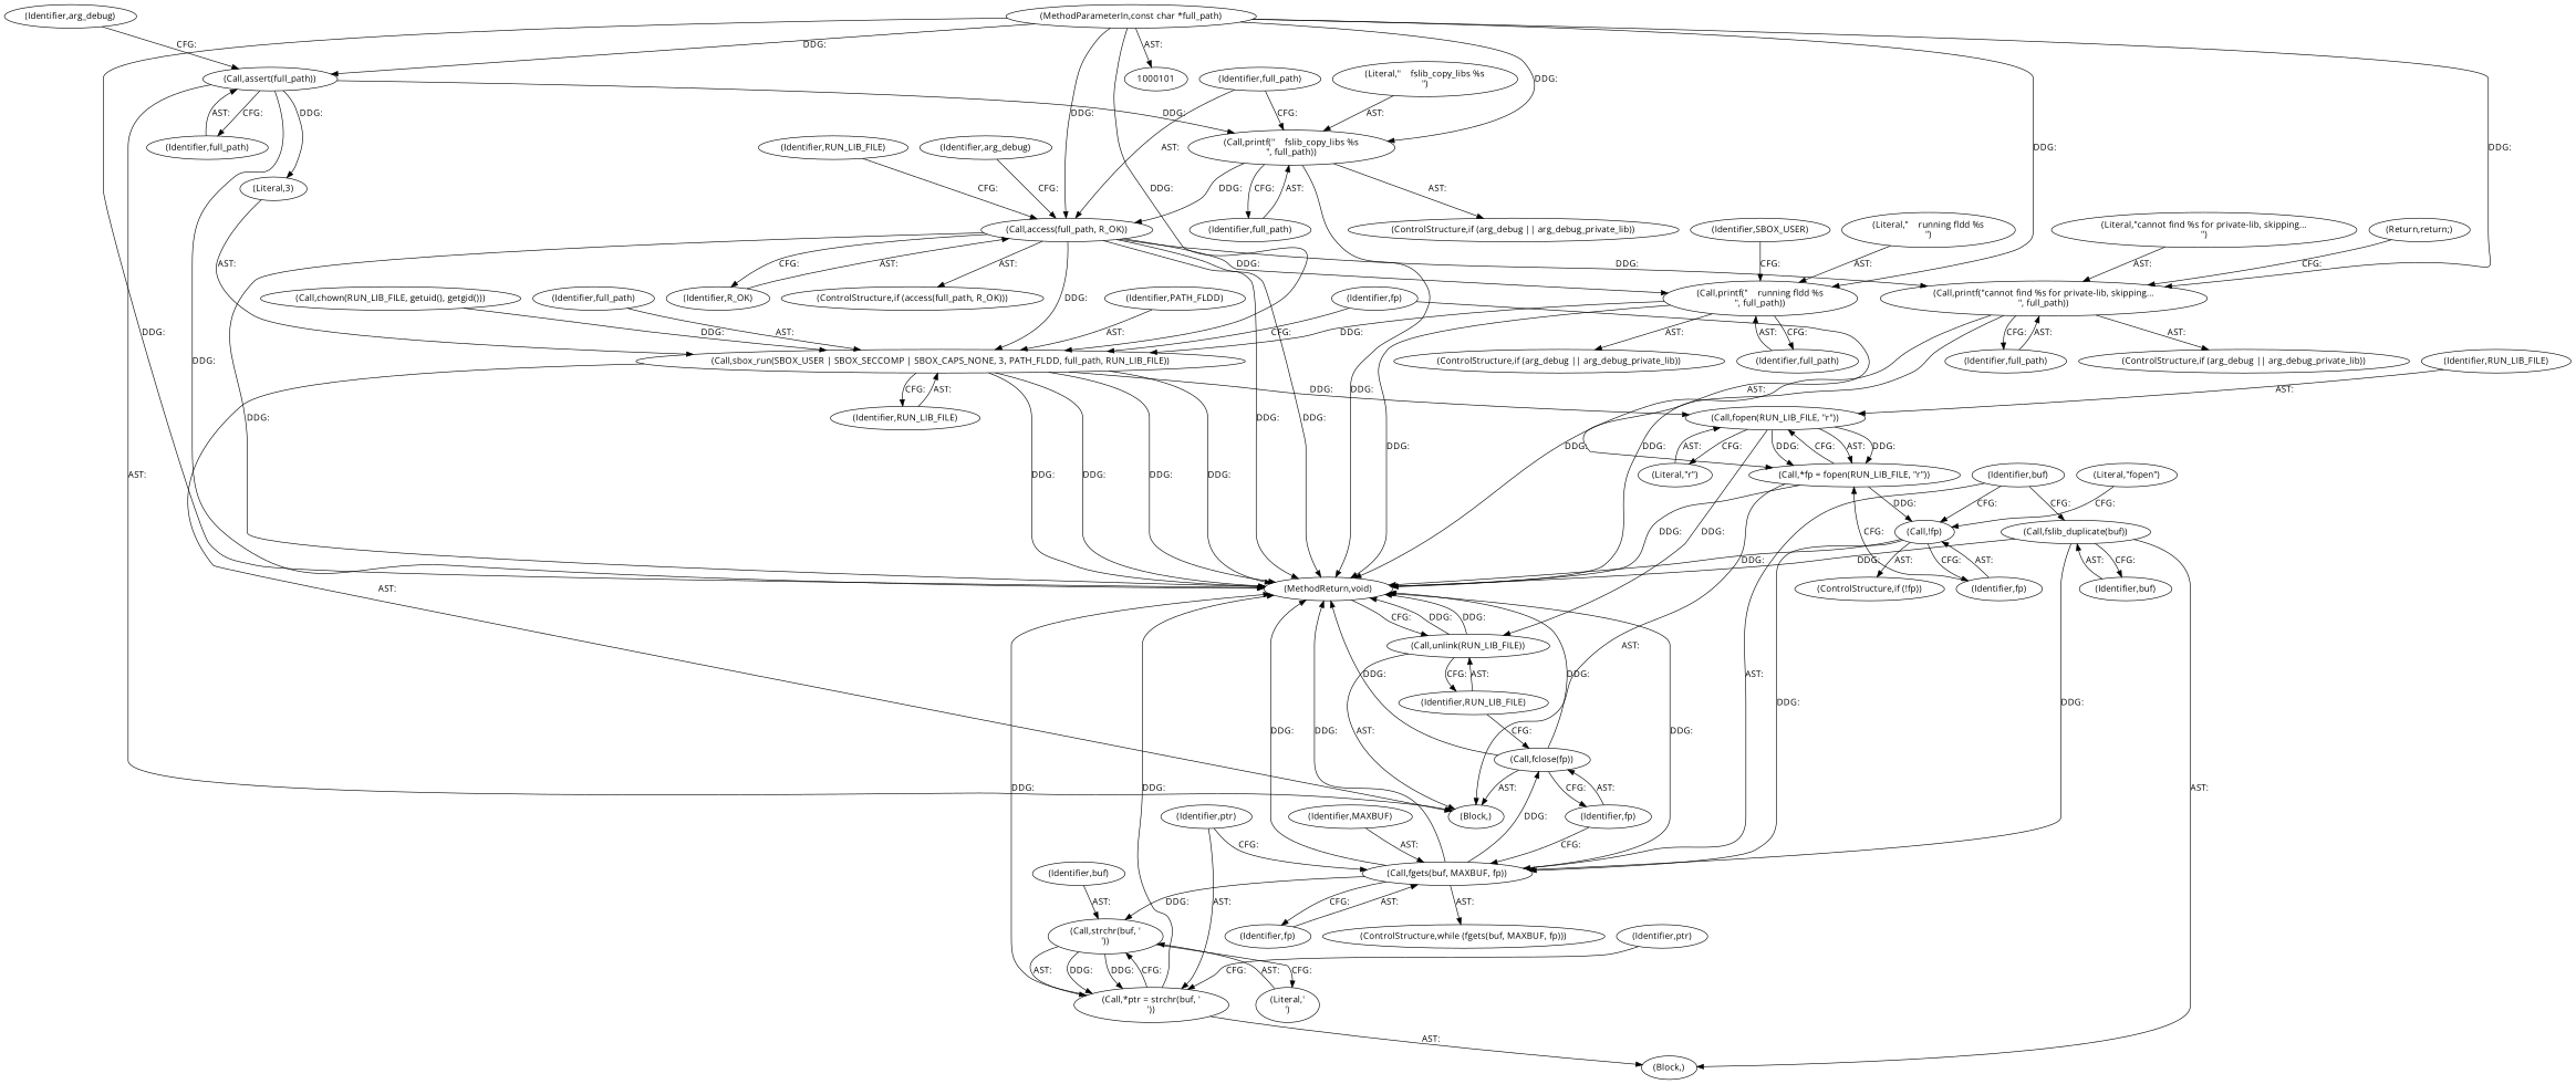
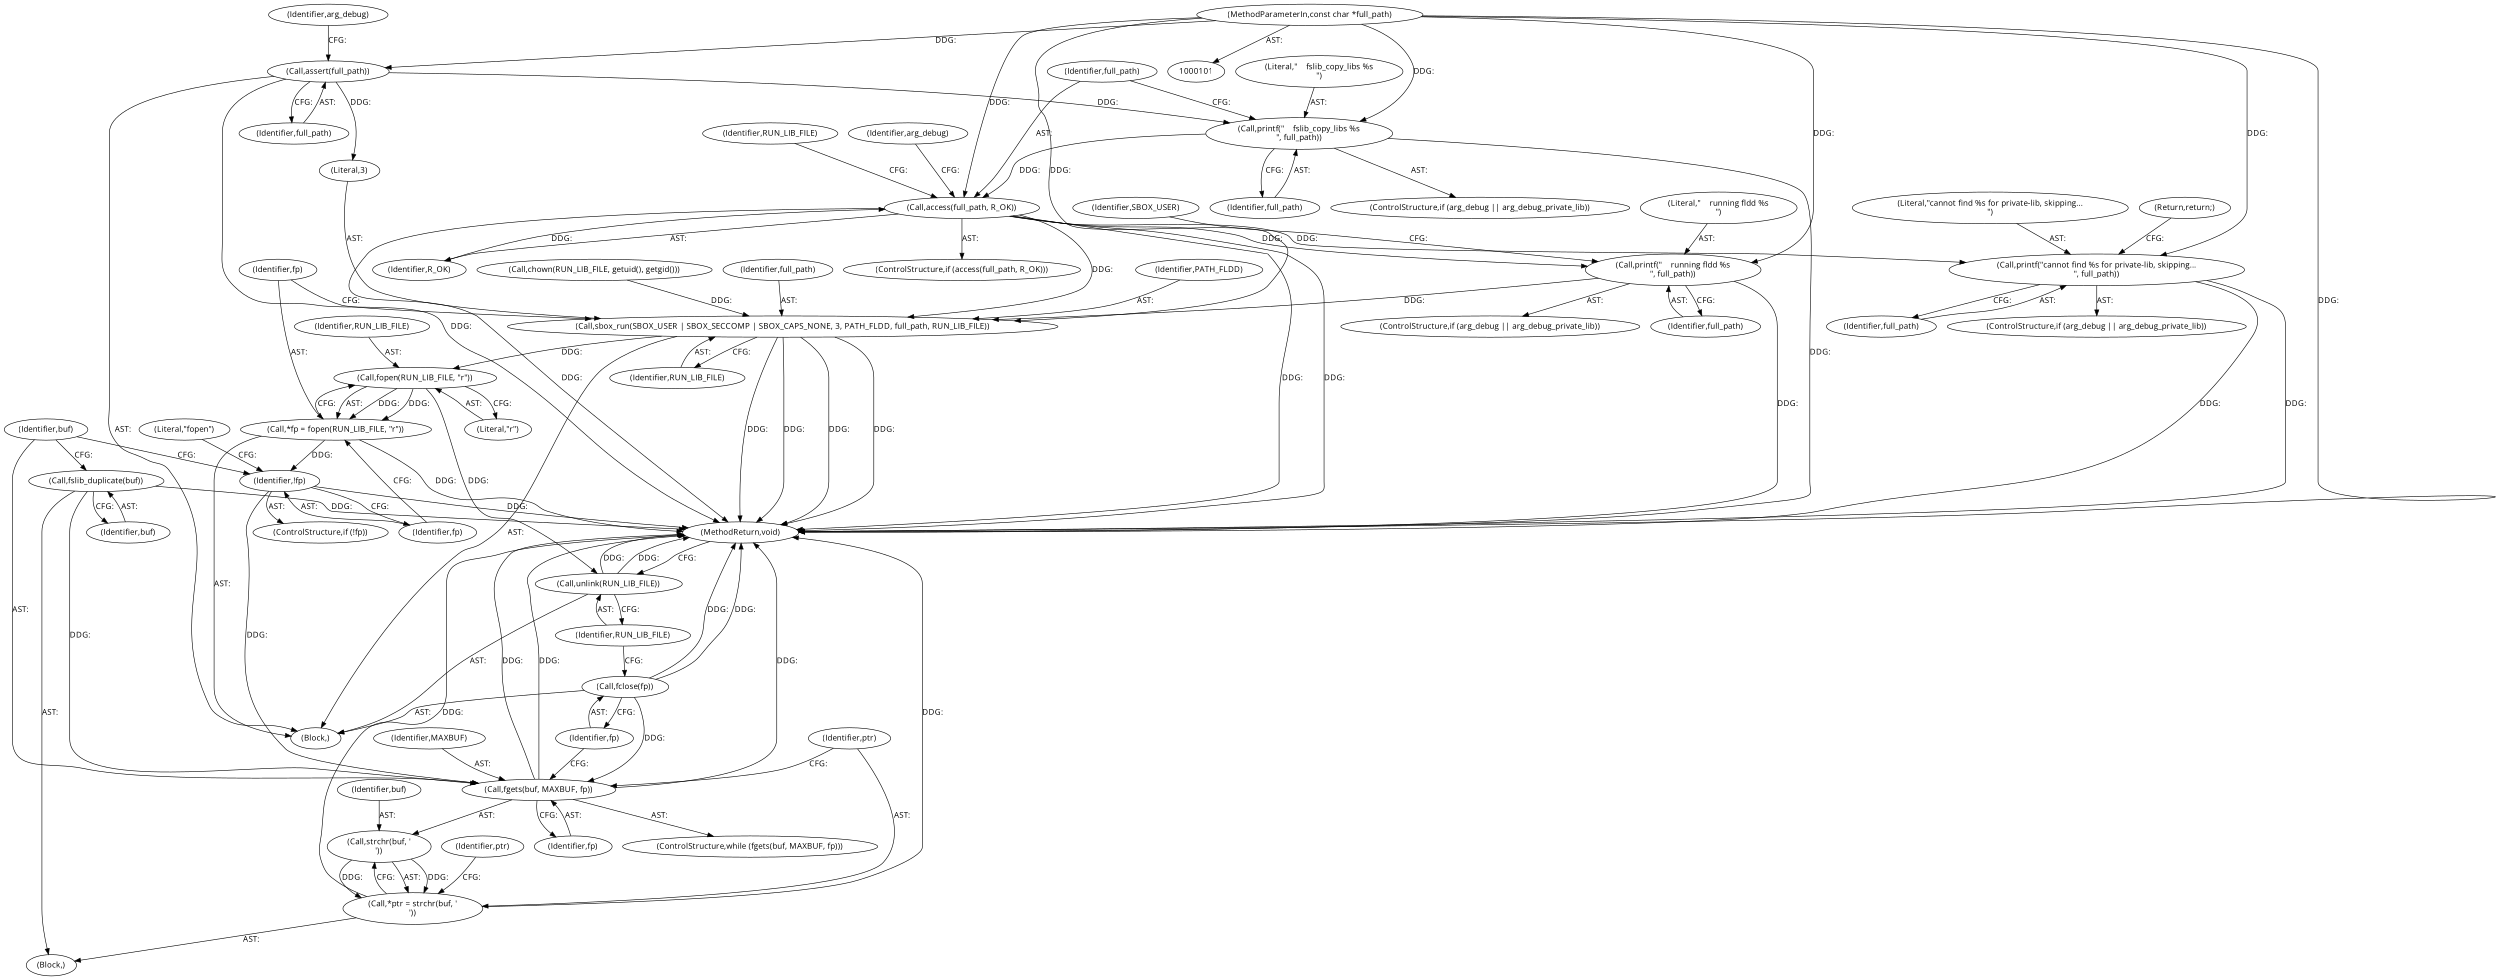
  digraph {
    fontname="Open Sans"
    node [fontname="Open Sans"]
    edge [fontname="Open Sans"]
    n1 [label="(Call,access(full_path, R_OK))"]
    n2 [label="(Call,printf(\"cannot find %s for private-lib, skipping...\n\", full_path))"]
    n3 [label="(Call,printf(\"    running fldd %s\n\", full_path))"]
    n4 [label="(Call,sbox_run(SBOX_USER | SBOX_SECCOMP | SBOX_CAPS_NONE, 3, PATH_FLDD, full_path, RUN_LIB_FILE))"]
    n5 [label="(Identifier,R_OK)"]
    n6 [label="(ControlStructure,if (access(full_path, R_OK)))"]
    n7 [label="(MethodReturn,void)"]
    n8 [label="(Identifier,full_path)"]
    n9 [label="(ControlStructure,if (arg_debug || arg_debug_private_lib))"]
    n10 [label="(Identifier,full_path)"]
    n11 [label="(ControlStructure,if (arg_debug || arg_debug_private_lib))"]
    n12 [label="(Block,)"]
    n13 [label="(Call,fopen(RUN_LIB_FILE, \"r\"))"]
    n14 [label="(Identifier,RUN_LIB_FILE)"]
    n15 [label="(Call,unlink(RUN_LIB_FILE))"]
    n16 [label="(Call,assert(full_path))"]
    n17 [label="(Call,printf(\"    fslib_copy_libs %s\n\", full_path))"]
    n18 [label="(Identifier,full_path)"]
    n19 [label="(Literal,3)"]
    n20 [label="(Identifier,full_path)"]
    n21 [label="(ControlStructure,if (arg_debug || arg_debug_private_lib))"]
    n22 [label="(MethodParameterIn,const char *full_path)"]
    1000101
    n24 [label="(Call,*fp = fopen(RUN_LIB_FILE, \"r\"))"]
    n25 [label="(Literal,\"r\")"]
-   n26 [label="(Call,!fp)"]
+   n26 [label="(Identifier,!fp)"]
    n27 [label="(Identifier,RUN_LIB_FILE)"]
    n28 [label="(Call,fgets(buf, MAXBUF, fp))"]
    n29 [label="(ControlStructure,if (!fp))"]
    n30 [label="(Identifier,fp)"]
    n31 [label="(Call,strchr(buf, '\n'))"]
    n32 [label="(Call,fclose(fp))"]
    n33 [label="(Identifier,fp)"]
    n34 [label="(ControlStructure,while (fgets(buf, MAXBUF, fp)))"]
    n35 [label="(Call,*ptr = strchr(buf, '\n'))"]
-   n36 [label="(Literal,'\n')"]
    n37 [label="(Identifier,fp)"]
    n38 [label="(Block,)"]
    n39 [label="(Call,fslib_duplicate(buf))"]
    n40 [label="(Identifier,buf)"]
    n41 [label="(Identifier,fp)"]
    n42 [label="(Literal,\"cannot find %s for private-lib, skipping...\n\")"]
    n43 [label="(Identifier,ptr)"]
    n44 [label="(Identifier,RUN_LIB_FILE)"]
    n45 [label="(Identifier,MAXBUF)"]
    n46 [label="(Identifier,RUN_LIB_FILE)"]
    n47 [label="(Return,return;)"]
    n48 [label="(Identifier,buf)"]
    n49 [label="(Identifier,PATH_FLDD)"]
    n50 [label="(Identifier,full_path)"]
    n51 [label="(Literal,\"    fslib_copy_libs %s\n\")"]
    n52 [label="(Identifier,arg_debug)"]
    n53 [label="(Literal,\"fopen\")"]
    n54 [label="(Identifier,arg_debug)"]
    n55 [label="(Literal,\"    running fldd %s\n\")"]
    n56 [label="(Identifier,SBOX_USER)"]
    n57 [label="(Identifier,buf)"]
    n58 [label="(Call,chown(RUN_LIB_FILE, getuid(), getgid()))"]
    n59 [label="(Identifier,full_path)"]
    n60 [label="(Identifier,ptr)"]
    n1 -> n2 [label="DDG: "]
    n1 -> n3 [label="DDG: "]
    n1 -> n4 [label="DDG: "]
-   n1 -> n5 [label="CFG: "]
+   n1 -> n5 [label="AST: "]
    n1 -> n6 [label="AST: "]
    n1 -> n7 [label="DDG: "]
    n1 -> n7 [label="DDG: "]
    n1 -> n7 [label="DDG: "]
    n2 -> n7 [label="DDG: "]
    n2 -> n7 [label="DDG: "]
    n2 -> n8 [label="CFG: "]
    n2 -> n9 [label="AST: "]
    n3 -> n4 [label="DDG: "]
    n3 -> n7 [label="DDG: "]
    n3 -> n10 [label="CFG: "]
    n3 -> n11 [label="AST: "]
    n4 -> n7 [label="DDG: "]
    n4 -> n7 [label="DDG: "]
    n4 -> n7 [label="DDG: "]
    n4 -> n7 [label="DDG: "]
    n4 -> n12 [label="AST: "]
    n4 -> n13 [label="DDG: "]
    n4 -> n14 [label="CFG: "]
-   n5 -> n1 [label="AST: "]
+   n5 -> n1 [label="DDG: "]
    n7 -> n15 [label="CFG: "]
    n8 -> n2 [label="AST: "]
    n10 -> n3 [label="AST: "]
    n13 -> n15 [label="DDG: "]
    n13 -> n24 [label="AST: "]
    n13 -> n24 [label="DDG: "]
    n13 -> n24 [label="DDG: "]
    n13 -> n25 [label="CFG: "]
    n14 -> n4 [label="AST: "]
    n15 -> n7 [label="DDG: "]
    n15 -> n7 [label="DDG: "]
    n15 -> n12 [label="AST: "]
    n15 -> n27 [label="CFG: "]
    n16 -> n7 [label="DDG: "]
    n16 -> n12 [label="AST: "]
    n16 -> n17 [label="DDG: "]
    n16 -> n18 [label="CFG: "]
    n16 -> n19 [label="DDG: "]
    n17 -> n1 [label="DDG: "]
    n17 -> n7 [label="DDG: "]
    n17 -> n20 [label="CFG: "]
    n17 -> n21 [label="AST: "]
    n18 -> n16 [label="AST: "]
    n19 -> n4 [label="AST: "]
    n20 -> n17 [label="AST: "]
    n22 -> n1 [label="DDG: "]
    n22 -> n2 [label="DDG: "]
    n22 -> n3 [label="DDG: "]
    n22 -> n4 [label="DDG: "]
    n22 -> n7 [label="DDG: "]
    n22 -> n16 [label="DDG: "]
    n22 -> n17 [label="DDG: "]
    n22 -> 1000101 [label="AST: "]
    n24 -> n7 [label="DDG: "]
    n24 -> n12 [label="AST: "]
    n24 -> n13 [label="CFG: "]
    n24 -> n26 [label="DDG: "]
    n25 -> n13 [label="AST: "]
    n26 -> n7 [label="DDG: "]
    n26 -> n28 [label="DDG: "]
    n26 -> n29 [label="AST: "]
    n26 -> n30 [label="CFG: "]
    n27 -> n15 [label="AST: "]
    n27 -> n32 [label="CFG: "]
    n28 -> n7 [label="DDG: "]
    n28 -> n7 [label="DDG: "]
    n28 -> n7 [label="DDG: "]
-   n28 -> n31 [label="DDG: "]
-   n28 -> n32 [label="DDG: "]
+   n28 -> n31 [label="AST: "]
+   n32 -> n28 [label="DDG: "]
    n28 -> n33 [label="CFG: "]
    n28 -> n34 [label="AST: "]
    n30 -> n24 [label="CFG: "]
    n30 -> n26 [label="AST: "]
    n31 -> n35 [label="AST: "]
    n31 -> n35 [label="DDG: "]
    n31 -> n35 [label="DDG: "]
-   n31 -> n36 [label="CFG: "]
    n32 -> n7 [label="DDG: "]
    n32 -> n7 [label="DDG: "]
    n32 -> n12 [label="AST: "]
    n32 -> n37 [label="CFG: "]
    n33 -> n28 [label="AST: "]
    n35 -> n7 [label="DDG: "]
    n35 -> n7 [label="DDG: "]
    n35 -> n31 [label="CFG: "]
    n35 -> n38 [label="AST: "]
-   n36 -> n31 [label="AST: "]
    n37 -> n28 [label="CFG: "]
    n37 -> n32 [label="AST: "]
    n39 -> n7 [label="DDG: "]
    n39 -> n28 [label="DDG: "]
    n39 -> n38 [label="AST: "]
    n39 -> n40 [label="CFG: "]
    n40 -> n39 [label="AST: "]
    n41 -> n4 [label="CFG: "]
    n41 -> n24 [label="AST: "]
    n42 -> n2 [label="AST: "]
    n43 -> n35 [label="CFG: "]
    n44 -> n1 [label="CFG: "]
    n45 -> n28 [label="AST: "]
    n46 -> n13 [label="AST: "]
    n47 -> n2 [label="CFG: "]
    n48 -> n26 [label="CFG: "]
    n48 -> n28 [label="AST: "]
    n48 -> n39 [label="CFG: "]
    n49 -> n4 [label="AST: "]
    n50 -> n1 [label="AST: "]
    n50 -> n17 [label="CFG: "]
    n51 -> n17 [label="AST: "]
    n52 -> n16 [label="CFG: "]
    n53 -> n26 [label="CFG: "]
    n54 -> n1 [label="CFG: "]
    n55 -> n3 [label="AST: "]
    n56 -> n3 [label="CFG: "]
    n57 -> n31 [label="AST: "]
    n58 -> n4 [label="DDG: "]
    n59 -> n4 [label="AST: "]
    n60 -> n28 [label="CFG: "]
    n60 -> n35 [label="AST: "]
  }
